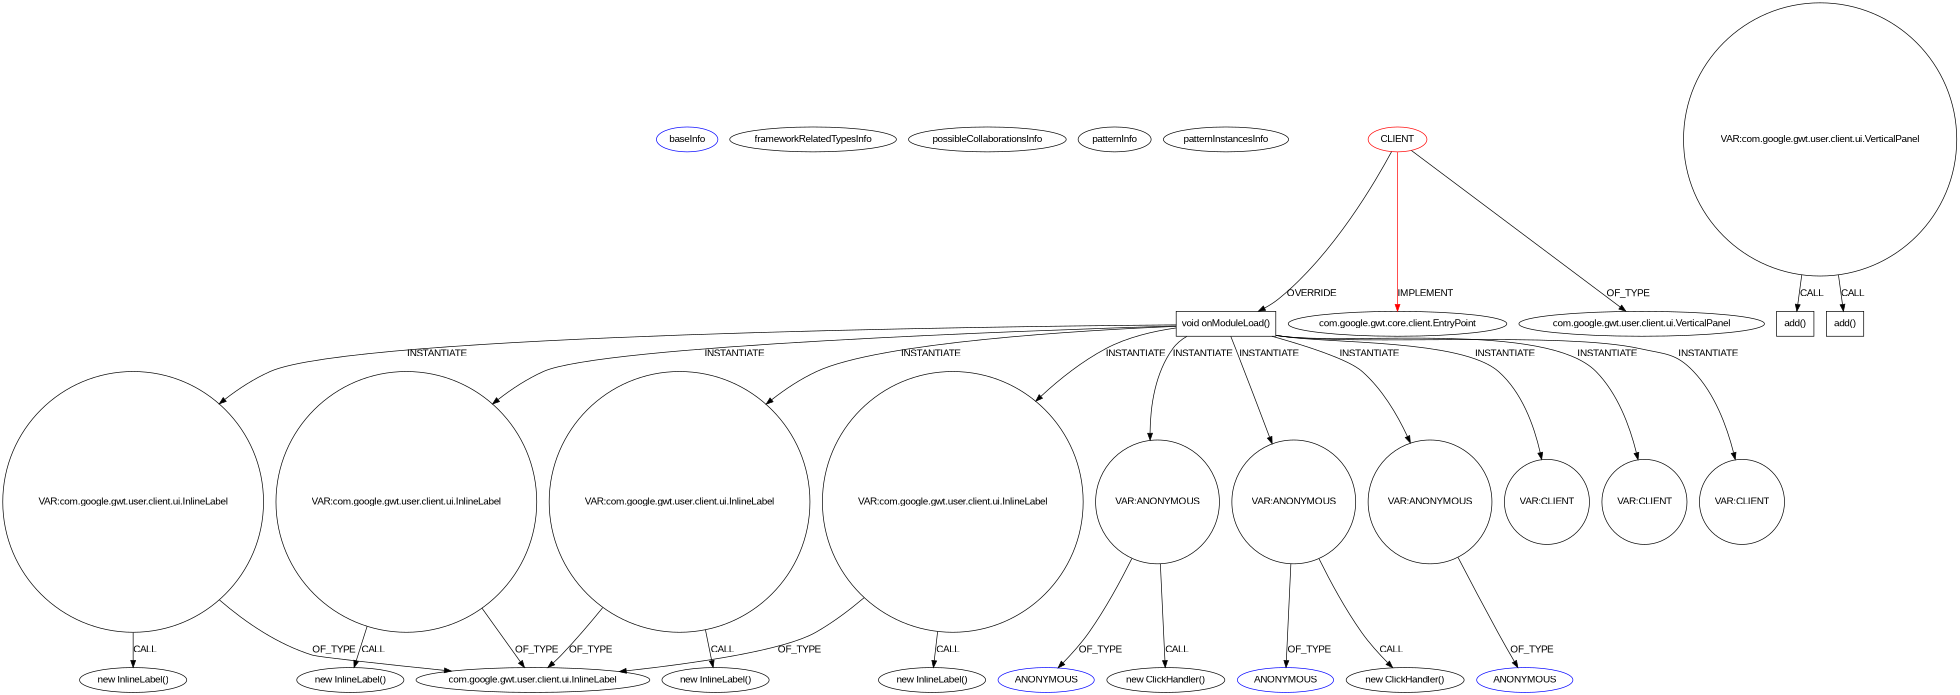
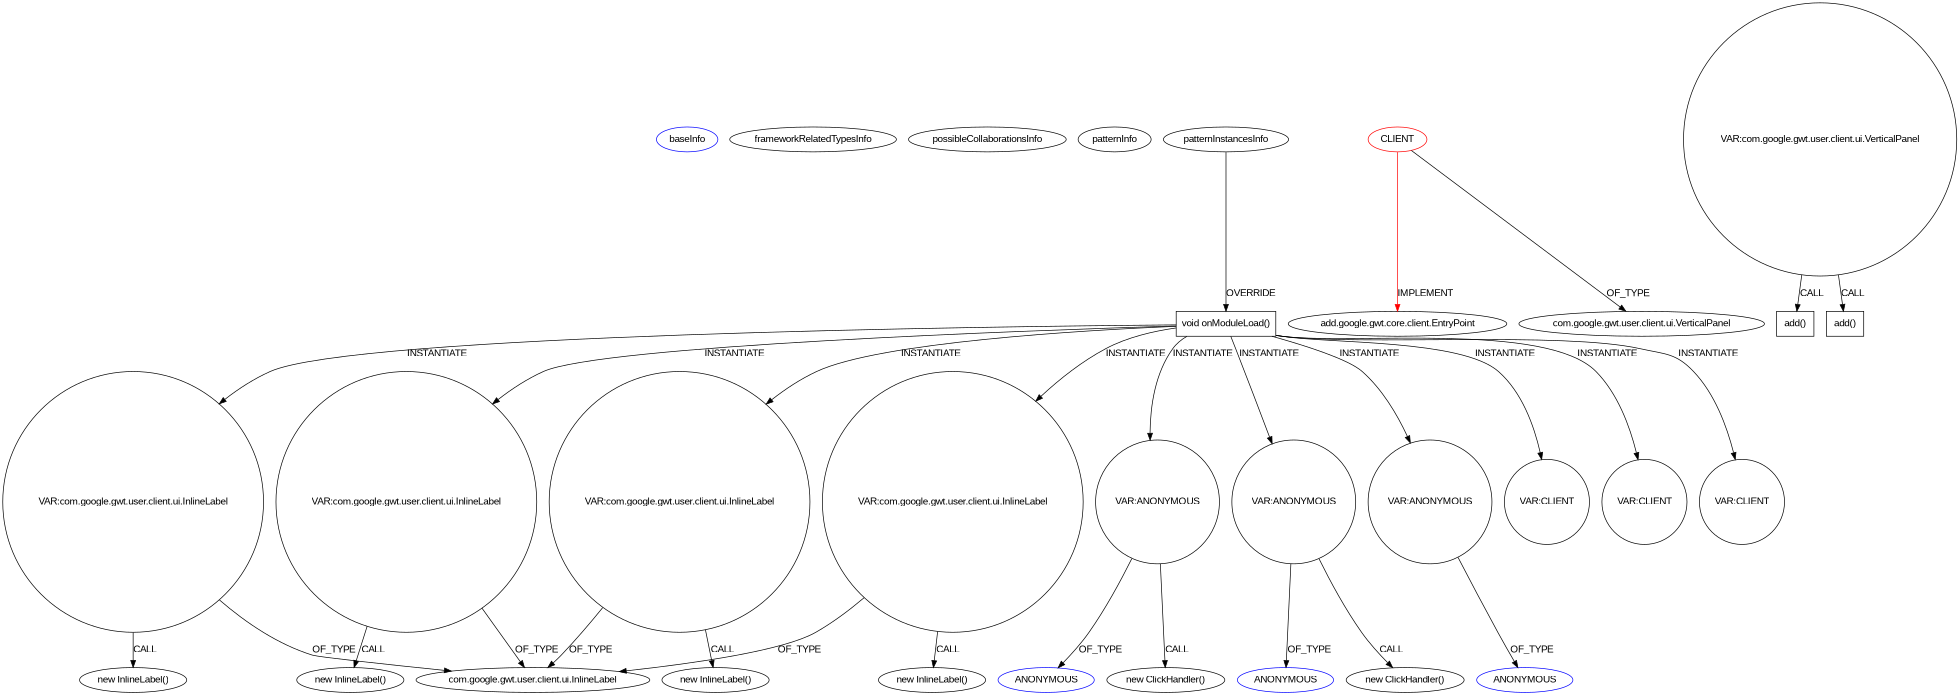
  digraph {
    fontname="Liberation Sans"
    node [fontname="Liberation Sans" isFrameworkType=false vertexType=VARIABLE_EXPRESION]
    edge [fontname="Liberation Sans"]
    baseInfo [category=pattern color=blue graphId=1085 isAnonymous=false possibleRelation=false isFrameworkType="" vertexType=""]
    frameworkRelatedTypesInfo [0="com.google.gwt.core.client.EntryPoint" isFrameworkType="" vertexType=""]
    possibleCollaborationsInfo [isFrameworkType="" vertexType=""]
    patternInfo [frequency=2.0 patternRootClient=0 isFrameworkType="" vertexType=""]
    patternInstancesInfo [0="ashtonthomas-gwt-fast-touch-press~/ashtonthomas-gwt-fast-touch-press/gwt-fast-touch-press-master/src/io/ashton/fastpress/client/Gwt_fast_press.java~Gwt_fast_press~744" 1="nakaken0629-mezamashimailgwt~/nakaken0629-mezamashimailgwt/mezamashimailgwt-master/mezamashimailgwt/src/com/appspot/mezamashimailgwt/client/Mezamashimailgwt.java~Mezamashimailgwt~4116" isFrameworkType="" vertexType=""]
    n6 [label="new InlineLabel()" vertexType=CONSTRUCTOR_CALL]
    n7 [label="VAR:com.google.gwt.user.client.ui.InlineLabel" shape=circle]
    n8 [label="com.google.gwt.user.client.ui.InlineLabel" vertexType=FRAMEWORK_CLASS_TYPE]
    n9 [label="VAR:com.google.gwt.user.client.ui.InlineLabel" shape=circle]
    n10 [label="new InlineLabel()" vertexType=CONSTRUCTOR_CALL]
    n11 [label="VAR:com.google.gwt.user.client.ui.InlineLabel" shape=circle]
    n12 [label="new InlineLabel()" vertexType=CONSTRUCTOR_CALL]
    n13 [label="VAR:com.google.gwt.user.client.ui.InlineLabel" shape=circle]
    n14 [label="new InlineLabel()" vertexType=CONSTRUCTOR_CALL]
    n15 [label="void onModuleLoad()" shape=box vertexType=OVERRIDING_METHOD_DECLARATION]
    n16 [label="VAR:ANONYMOUS" shape=circle]
    n17 [label="VAR:ANONYMOUS" shape=circle]
    n18 [label="VAR:ANONYMOUS" shape=circle]
    n19 [label="VAR:CLIENT" shape=circle]
    n20 [label="VAR:CLIENT" shape=circle]
    n21 [label="VAR:CLIENT" shape=circle]
    n22 [color=blue label=ANONYMOUS vertexType=REFERENCE_ANONYMOUS_DECLARATION]
    n23 [label="new ClickHandler()" vertexType=CONSTRUCTOR_CALL]
    n24 [color=blue label=ANONYMOUS vertexType=REFERENCE_ANONYMOUS_DECLARATION]
    n25 [label="new ClickHandler()" vertexType=CONSTRUCTOR_CALL]
    n26 [color=blue label=ANONYMOUS vertexType=REFERENCE_ANONYMOUS_DECLARATION]
    n27 [label="VAR:com.google.gwt.user.client.ui.VerticalPanel" shape=circle]
    n28 [label="add()" shape=box vertexType=INSIDE_CALL]
    n29 [label="add()" shape=box vertexType=INSIDE_CALL]
    n30 [color=red label=CLIENT vertexType=ROOT_CLIENT_CLASS_DECLARATION]
-   n31 [label="com.google.gwt.core.client.EntryPoint" vertexType=FRAMEWORK_INTERFACE_TYPE]
+   n31 [label="add.google.gwt.core.client.EntryPoint" vertexType=FRAMEWORK_INTERFACE_TYPE]
    n32 [label="com.google.gwt.user.client.ui.VerticalPanel" vertexType=FRAMEWORK_CLASS_TYPE]
    n7 -> n6 [label=CALL]
    n7 -> n8 [label=OF_TYPE]
    n9 -> n8 [label=OF_TYPE]
    n9 -> n10 [label=CALL]
    n11 -> n8 [label=OF_TYPE]
    n11 -> n12 [label=CALL]
    n13 -> n8 [label=OF_TYPE]
    n13 -> n14 [label=CALL]
    n15 -> n7 [label=INSTANTIATE]
    n15 -> n9 [label=INSTANTIATE]
    n15 -> n11 [label=INSTANTIATE]
    n15 -> n13 [label=INSTANTIATE]
    n15 -> n16 [label=INSTANTIATE]
    n15 -> n17 [label=INSTANTIATE]
    n15 -> n18 [label=INSTANTIATE]
    n15 -> n19 [label=INSTANTIATE]
    n15 -> n20 [label=INSTANTIATE]
    n15 -> n21 [label=INSTANTIATE]
    n16 -> n22 [label=OF_TYPE]
    n16 -> n23 [label=CALL]
    n17 -> n24 [label=OF_TYPE]
    n17 -> n25 [label=CALL]
    n18 -> n26 [label=OF_TYPE]
    n27 -> n28 [label=CALL]
    n27 -> n29 [label=CALL]
-   n30 -> n15 [label=OVERRIDE]
+   patternInstancesInfo -> n15 [label=OVERRIDE]
    n30 -> n31 [color=red label=IMPLEMENT]
    n30 -> n32 [label=OF_TYPE]
  }
